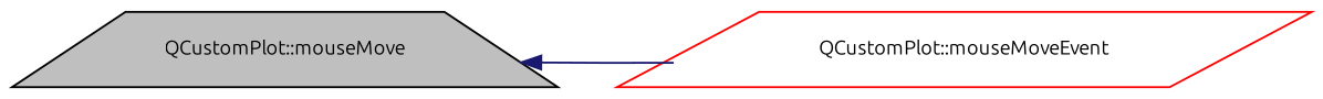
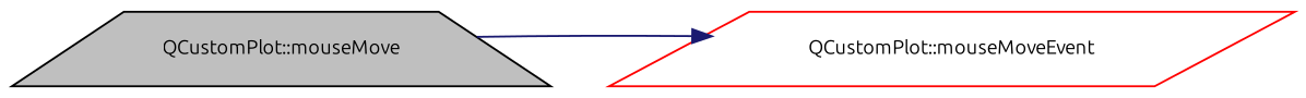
  digraph {
    rankdir=LR
    fontname=Ubuntu
    node [fontname=Ubuntu fontsize=10 style=filled]
    n1 [color=black fillcolor=grey75 fontcolor=black height=0.2 label="QCustomPlot::mouseMove" shape=trapezium width=0.4]
    n2 [color=red fillcolor=white height=0.2 label="QCustomPlot::mouseMoveEvent" shape=parallelogram width=0.4]
-   n1 -> n2 [color=midnightblue dir=back fontname=Ubuntu fontsize=10 labelfontname=Helvetica labelfontsize=10 style=solid]
+   n2 -> n1 [color=midnightblue dir=back fontname=Ubuntu fontsize=10 labelfontname=Helvetica labelfontsize=10 style=solid]
  }
